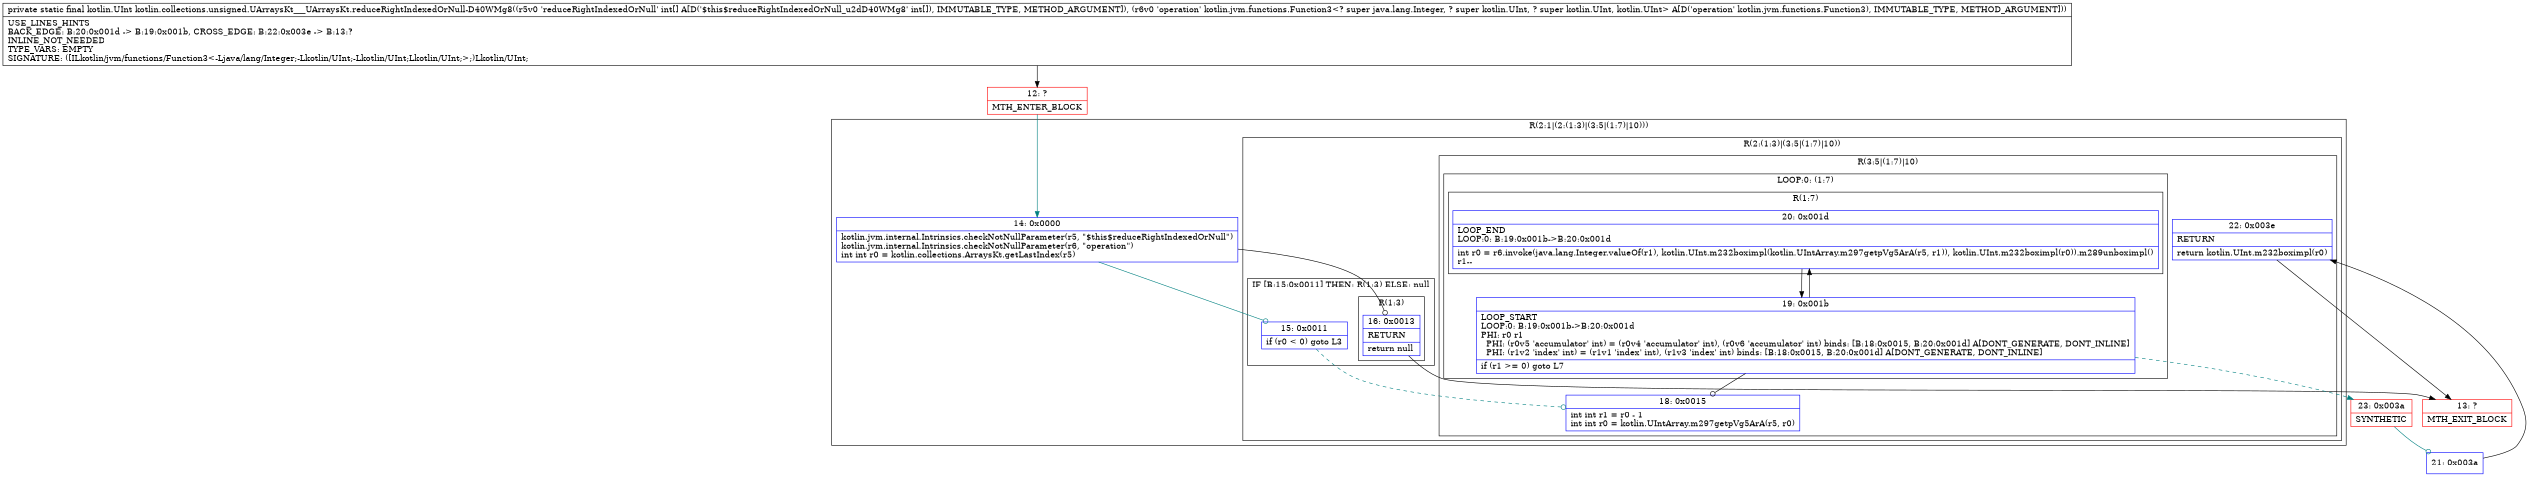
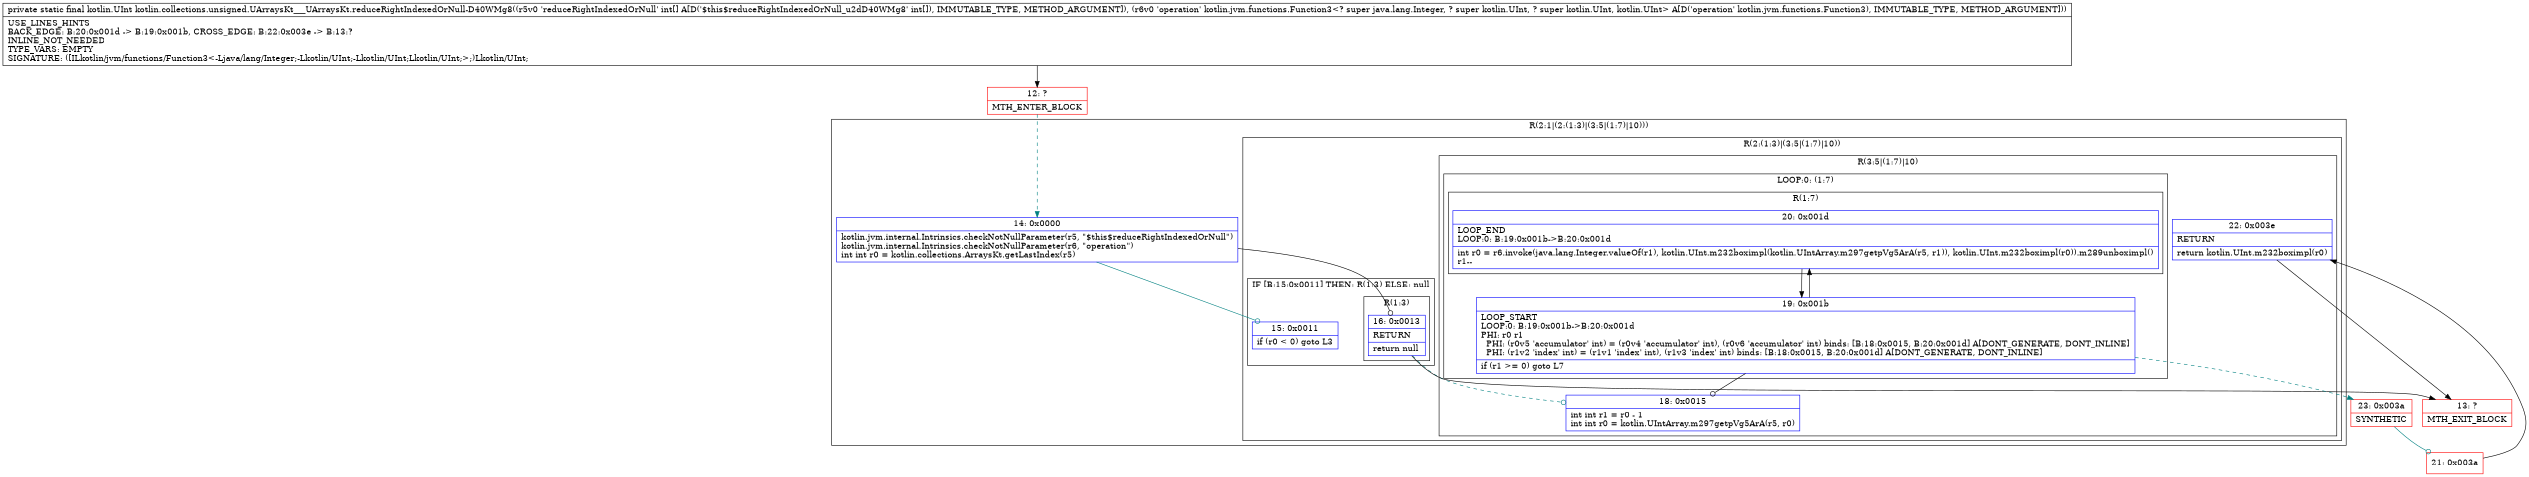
  digraph {
    node [color=blue shape=record]
    edge [arrowhead=normal color=black]
    n1 [label="{16\:\ 0x0013|RETURN\l|return null\l}"]
    n2 [label="{15\:\ 0x0011|if (r0 \< 0) goto L3\l}"]
    n3 [label="{20\:\ 0x001d|LOOP_END\lLOOP:0: B:19:0x001b\-\>B:20:0x001d\l|int r0 = r6.invoke(java.lang.Integer.valueOf(r1), kotlin.UInt.m232boximpl(kotlin.UIntArray.m297getpVg5ArA(r5, r1)), kotlin.UInt.m232boximpl(r0)).m289unboximpl()\lr1\-\-\l}"]
    n4 [label="{19\:\ 0x001b|LOOP_START\lLOOP:0: B:19:0x001b\-\>B:20:0x001d\lPHI: r0 r1 \l  PHI: (r0v5 'accumulator' int) = (r0v4 'accumulator' int), (r0v6 'accumulator' int) binds: [B:18:0x0015, B:20:0x001d] A[DONT_GENERATE, DONT_INLINE]\l  PHI: (r1v2 'index' int) = (r1v1 'index' int), (r1v3 'index' int) binds: [B:18:0x0015, B:20:0x001d] A[DONT_GENERATE, DONT_INLINE]\l|if (r1 \>= 0) goto L7\l}"]
    n5 [label="{18\:\ 0x0015|int int r1 = r0 \- 1\lint int r0 = kotlin.UIntArray.m297getpVg5ArA(r5, r0)\l}"]
    n6 [label="{22\:\ 0x003e|RETURN\l|return kotlin.UInt.m232boximpl(r0)\l}"]
    n7 [label="{14\:\ 0x0000|kotlin.jvm.internal.Intrinsics.checkNotNullParameter(r5, \"$this$reduceRightIndexedOrNull\")\lkotlin.jvm.internal.Intrinsics.checkNotNullParameter(r6, \"operation\")\lint int r0 = kotlin.collections.ArraysKt.getLastIndex(r5)\l}"]
    n8 [color=red label="{13\:\ ?|MTH_EXIT_BLOCK\l}"]
    n9 [color=red label="{23\:\ 0x003a|SYNTHETIC\l}"]
-   n10 [label="{21\:\ 0x003a}"]
+   n10 [color=red label="{21\:\ 0x003a}"]
    n11 [color=red label="{12\:\ ?|MTH_ENTER_BLOCK\l}"]
    n12 [label="{private static final kotlin.UInt kotlin.collections.unsigned.UArraysKt___UArraysKt.reduceRightIndexedOrNull\-D40WMg8((r5v0 'reduceRightIndexedOrNull' int[] A[D('$this$reduceRightIndexedOrNull_u2dD40WMg8' int[]), IMMUTABLE_TYPE, METHOD_ARGUMENT]), (r6v0 'operation' kotlin.jvm.functions.Function3\<? super java.lang.Integer, ? super kotlin.UInt, ? super kotlin.UInt, kotlin.UInt\> A[D('operation' kotlin.jvm.functions.Function3), IMMUTABLE_TYPE, METHOD_ARGUMENT]))  | USE_LINES_HINTS\lBACK_EDGE: B:20:0x001d \-\> B:19:0x001b, CROSS_EDGE: B:22:0x003e \-\> B:13:?\lINLINE_NOT_NEEDED\lTYPE_VARS: EMPTY\lSIGNATURE: ([ILkotlin\/jvm\/functions\/Function3\<\-Ljava\/lang\/Integer;\-Lkotlin\/UInt;\-Lkotlin\/UInt;Lkotlin\/UInt;\>;)Lkotlin\/UInt;\l}" color=""]
    subgraph cluster_1 {
      label="R(2:1|(2:(1:3)|(3:5|(1:7)|10)))"
      n7
      subgraph cluster_2 {
        label="R(2:(1:3)|(3:5|(1:7)|10))"
        subgraph cluster_3 {
          label="IF [B:15:0x0011] THEN: R(1:3) ELSE: null"
          n2
          subgraph cluster_4 {
            label="R(1:3)"
            n1
          }
        }
        subgraph cluster_5 {
          label="R(3:5|(1:7)|10)"
          n5
          n6
          subgraph cluster_6 {
            label="LOOP:0: (1:7)"
            n4
            subgraph cluster_7 {
              label="R(1:7)"
              n3
            }
          }
        }
      }
    }
    n1 -> n8
-   n2 -> n5 [arrowhead=odot color=teal style=dashed]
+   n1 -> n5 [arrowhead=odot color=teal style=dashed]
    n3 -> n4
    n4 -> n3
    n4 -> n5 [arrowhead=odot]
    n4 -> n9 [color=teal style=dashed]
    n6 -> n8
    n7 -> n1 [arrowhead=odot]
    n7 -> n2 [arrowhead=odot color=teal]
    n9 -> n10 [arrowhead=odot color=teal]
    n10 -> n6
-   n11 -> n7 [color=teal]
+   n11 -> n7 [color=teal style=dashed]
    n12 -> n11
  }
